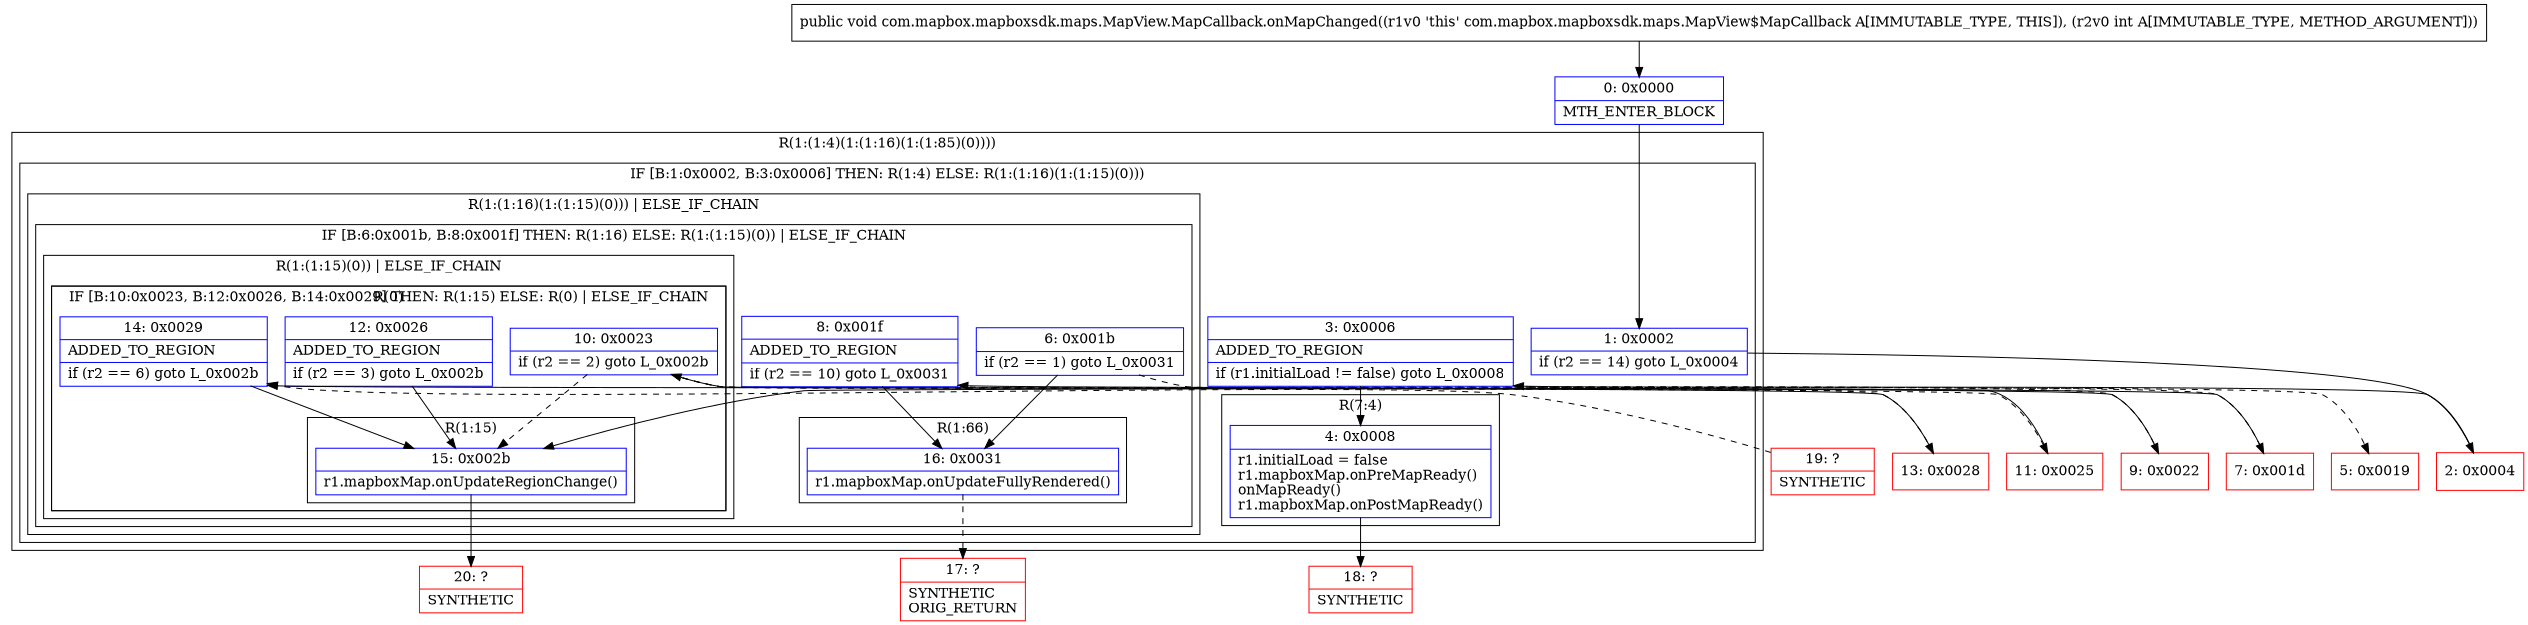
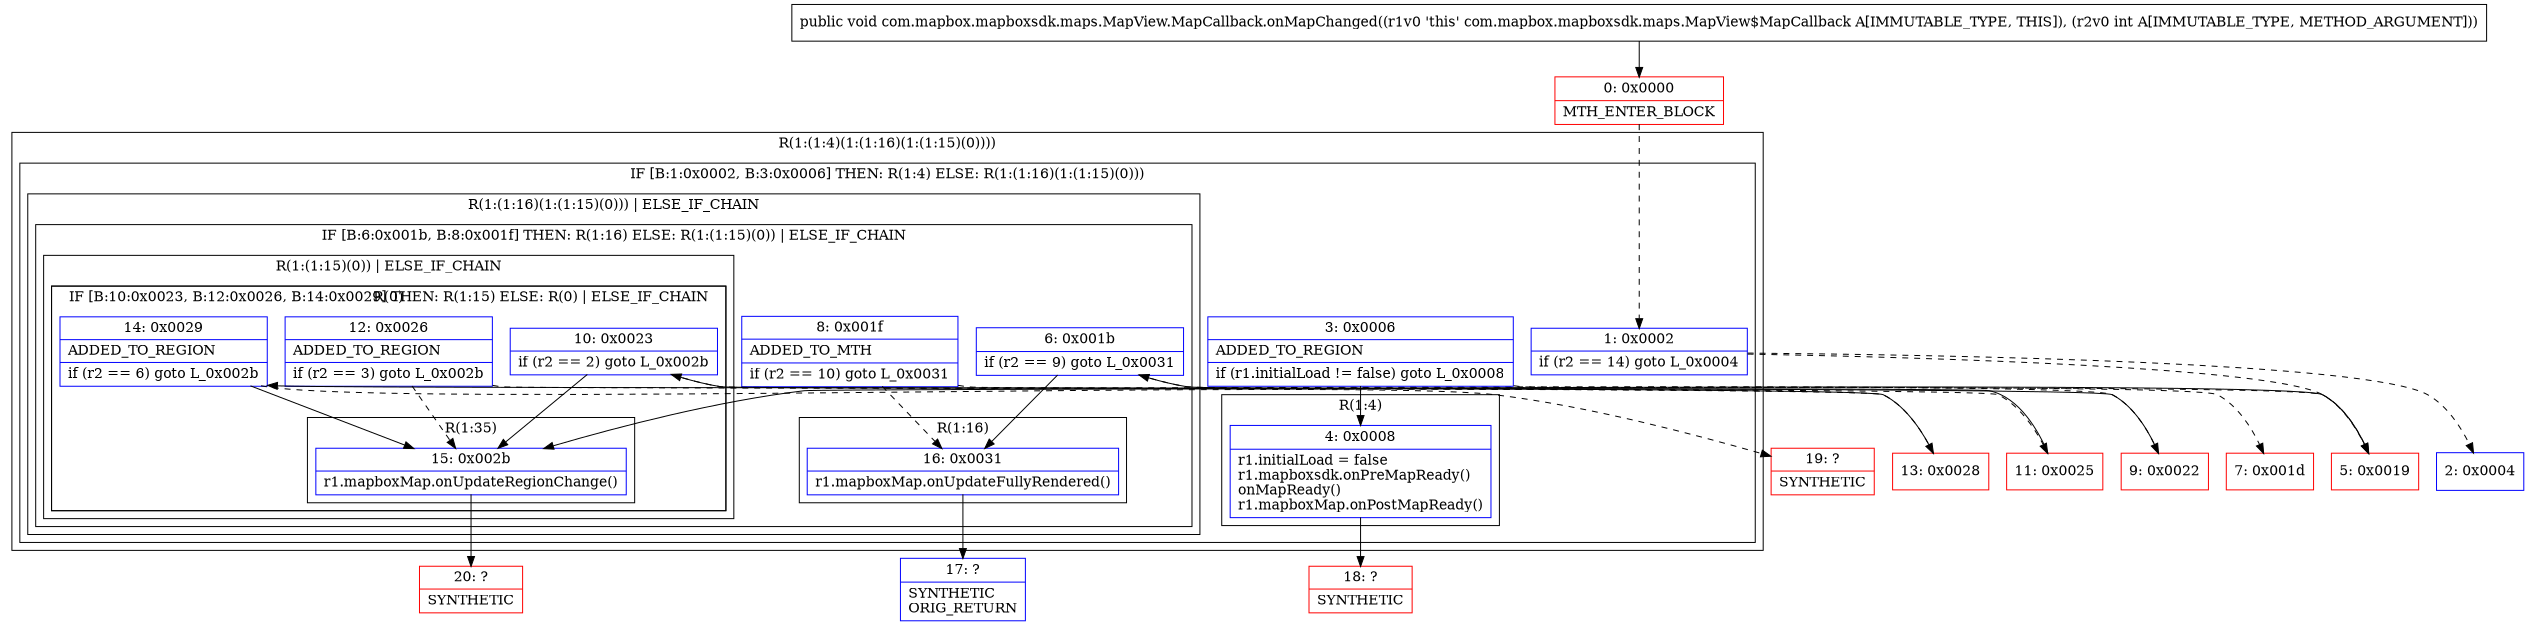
  digraph {
    node [color=red shape=record]
-   n1 [color=blue label="{4\:\ 0x0008|r1.initialLoad = false\lr1.mapboxMap.onPreMapReady()\lonMapReady()\lr1.mapboxMap.onPostMapReady()\l}"]
+   n1 [color=blue label="{4\:\ 0x0008|r1.initialLoad = false\lr1.mapboxsdk.onPreMapReady()\lonMapReady()\lr1.mapboxMap.onPostMapReady()\l}"]
    n2 [color=blue label="{16\:\ 0x0031|r1.mapboxMap.onUpdateFullyRendered()\l}"]
    n3 [color=blue label="{15\:\ 0x002b|r1.mapboxMap.onUpdateRegionChange()\l}"]
    n4 [color=blue label="{10\:\ 0x0023|if (r2 == 2) goto L_0x002b\l}"]
    n5 [color=blue label="{12\:\ 0x0026|ADDED_TO_REGION\l|if (r2 == 3) goto L_0x002b\l}"]
    n6 [color=blue label="{14\:\ 0x0029|ADDED_TO_REGION\l|if (r2 == 6) goto L_0x002b\l}"]
-   n7 [color=blue label="{6\:\ 0x001b|if (r2 == 1) goto L_0x0031\l}"]
-   n8 [color=blue label="{8\:\ 0x001f|ADDED_TO_REGION\l|if (r2 == 10) goto L_0x0031\l}"]
+   n7 [color=blue label="{6\:\ 0x001b|if (r2 == 9) goto L_0x0031\l}"]
+   n8 [color=blue label="{8\:\ 0x001f|ADDED_TO_MTH\l|if (r2 == 10) goto L_0x0031\l}"]
    n9 [color=blue label="{1\:\ 0x0002|if (r2 == 14) goto L_0x0004\l}"]
    n10 [color=blue label="{3\:\ 0x0006|ADDED_TO_REGION\l|if (r1.initialLoad != false) goto L_0x0008\l}"]
    n11 [label="{18\:\ ?|SYNTHETIC\l}"]
-   n12 [label="{17\:\ ?|SYNTHETIC\lORIG_RETURN\l}"]
+   n12 [color=blue label="{17\:\ ?|SYNTHETIC\lORIG_RETURN\l}"]
    n13 [label="{20\:\ ?|SYNTHETIC\l}"]
    n14 [label="{11\:\ 0x0025}"]
    n15 [label="{13\:\ 0x0028}"]
    n16 [label="{19\:\ ?|SYNTHETIC\l}"]
    n17 [label="{7\:\ 0x001d}"]
    n18 [label="{9\:\ 0x0022}"]
-   n19 [label="{2\:\ 0x0004}"]
+   n19 [color=blue label="{2\:\ 0x0004}"]
    n20 [label="{5\:\ 0x0019}"]
-   n21 [color=blue label="{0\:\ 0x0000|MTH_ENTER_BLOCK\l}"]
+   n21 [label="{0\:\ 0x0000|MTH_ENTER_BLOCK\l}"]
    n22 [label="{public void com.mapbox.mapboxsdk.maps.MapView.MapCallback.onMapChanged((r1v0 'this' com.mapbox.mapboxsdk.maps.MapView$MapCallback A[IMMUTABLE_TYPE, THIS]), (r2v0 int A[IMMUTABLE_TYPE, METHOD_ARGUMENT])) }" color=""]
    subgraph cluster_1 {
-     label="R(1:(1:4)(1:(1:16)(1:(1:85)(0))))"
+     label="R(1:(1:4)(1:(1:16)(1:(1:15)(0))))"
      subgraph cluster_2 {
        label="IF [B:1:0x0002, B:3:0x0006] THEN: R(1:4) ELSE: R(1:(1:16)(1:(1:15)(0)))"
        n9
        n10
        subgraph cluster_3 {
-         label="R(7:4)"
+         label="R(1:4)"
          n1
        }
        subgraph cluster_4 {
          label="R(1:(1:16)(1:(1:15)(0))) | ELSE_IF_CHAIN\l"
          subgraph cluster_5 {
            label="IF [B:6:0x001b, B:8:0x001f] THEN: R(1:16) ELSE: R(1:(1:15)(0)) | ELSE_IF_CHAIN\l"
            n7
            n8
            subgraph cluster_6 {
-             label="R(1:66)"
+             label="R(1:16)"
              n2
            }
            subgraph cluster_7 {
              label="R(1:(1:15)(0)) | ELSE_IF_CHAIN\l"
              subgraph cluster_8 {
                label="IF [B:10:0x0023, B:12:0x0026, B:14:0x0029] THEN: R(1:15) ELSE: R(0) | ELSE_IF_CHAIN\l"
                n4
                n5
                n6
                subgraph cluster_9 {
-                 label="R(1:15)"
+                 label="R(1:35)"
                  n3
                }
                subgraph cluster_10 {
                  label="R(0)"
                }
              }
            }
          }
        }
      }
    }
    n1 -> n11
-   n2 -> n12 [style=dashed]
+   n2 -> n12
    n3 -> n13
-   n4 -> n3 [style=dashed]
+   n4 -> n3
    n4 -> n14 [style=dashed]
-   n5 -> n3
-   n4 -> n15 [style=dashed]
+   n5 -> n3 [style=dashed]
+   n5 -> n15 [style=dashed]
    n6 -> n3
-   n16 -> n6 [style=dashed]
+   n6 -> n16 [style=dashed]
    n7 -> n2
    n7 -> n17 [style=dashed]
-   n8 -> n2
+   n8 -> n2 [style=dashed]
    n8 -> n18 [style=dashed]
-   n9 -> n19
+   n9 -> n19 [style=dashed]
+   n9 -> n20 [style=dashed]
    n10 -> n1
    n10 -> n20 [style=dashed]
    n14 -> n3
    n15 -> n6
-   n17 -> n8
    n18 -> n4
-   n19 -> n10
-   n21 -> n9
+   n20 -> n7
+   n21 -> n9 [style=dashed]
    n22 -> n21
  }
